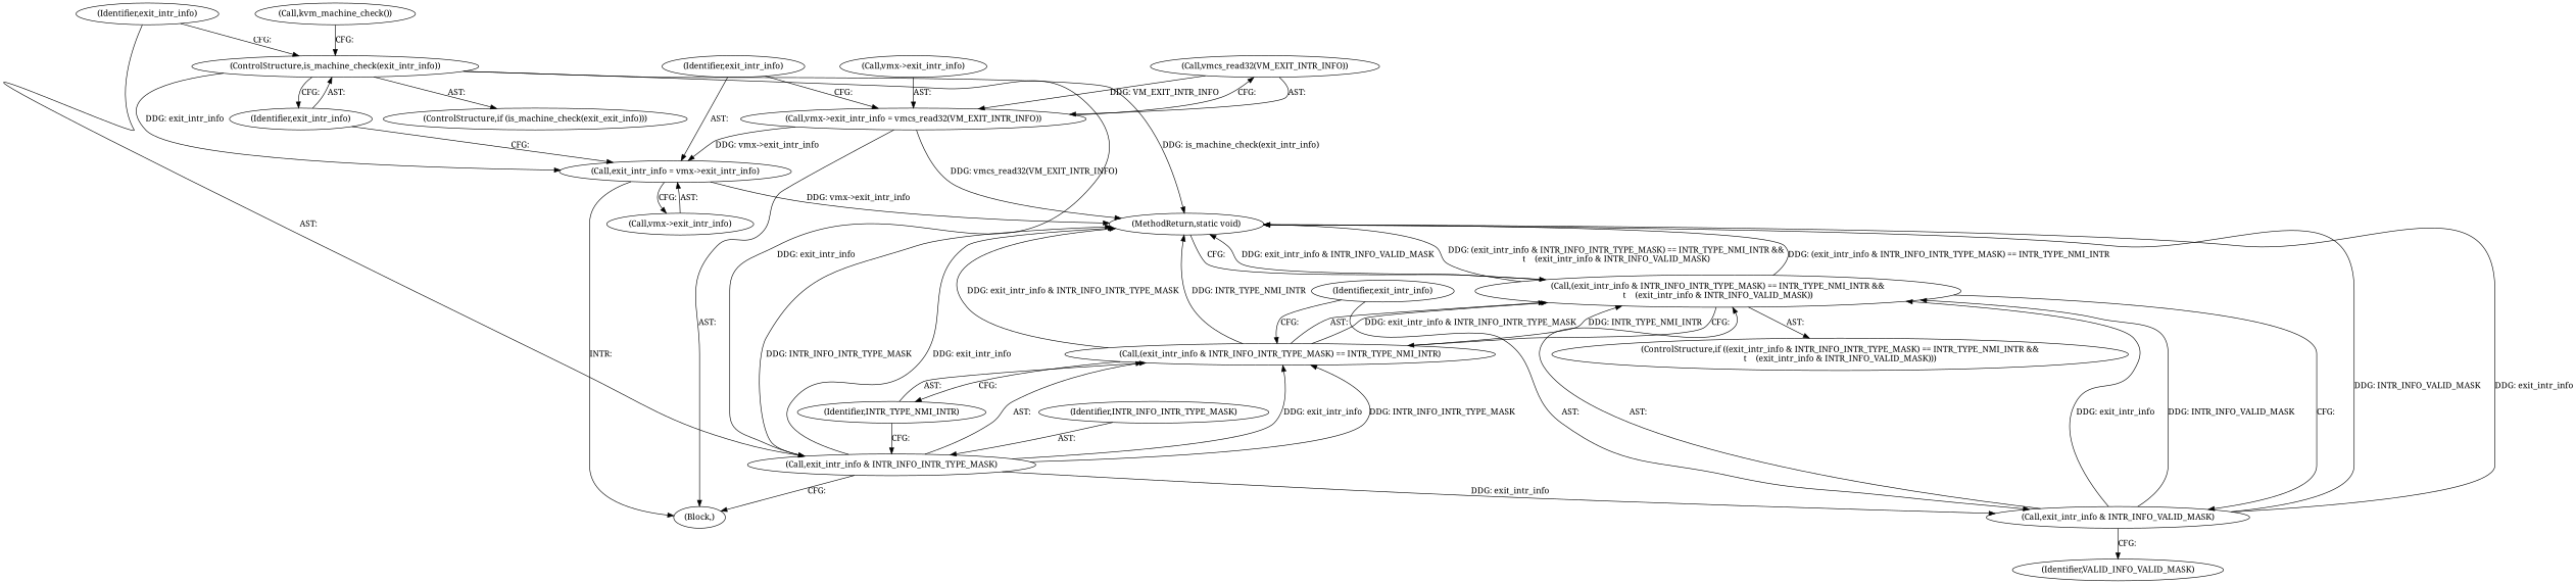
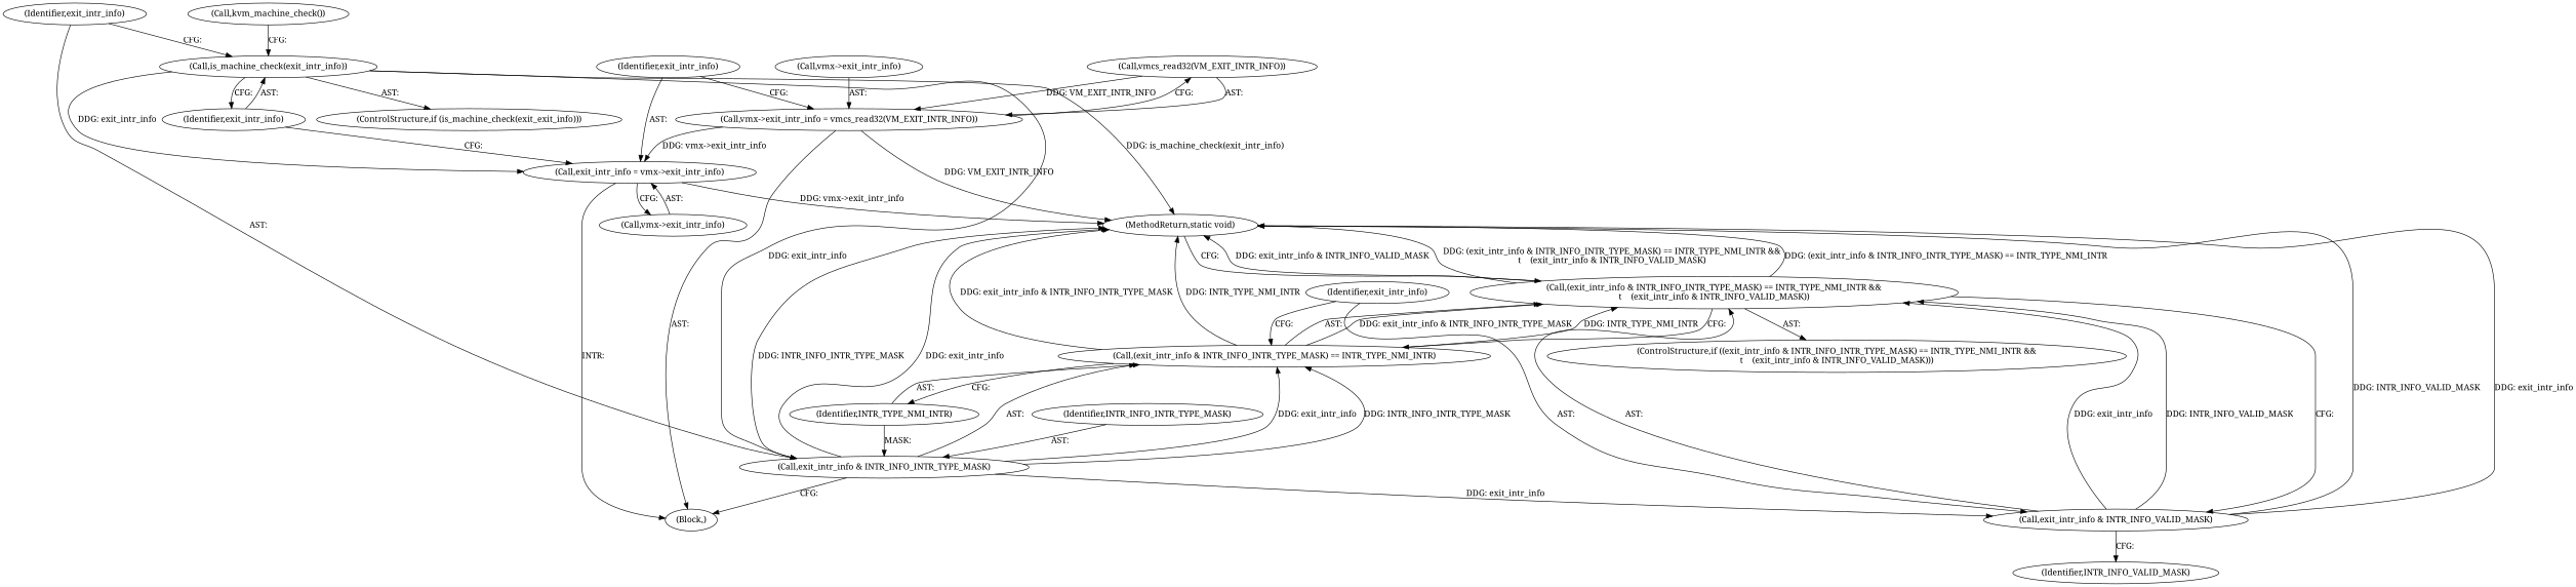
  digraph {
    fontname="Noto Serif"
    node [fontname="Noto Serif"]
    edge [fontname="Noto Serif"]
    n1 [label="(Call,vmcs_read32(VM_EXIT_INTR_INFO))"]
    n2 [label="(Call,vmx->exit_intr_info = vmcs_read32(VM_EXIT_INTR_INFO))"]
    n3 [label="(MethodReturn,static void)"]
    n4 [label="(Call,exit_intr_info = vmx->exit_intr_info)"]
    n5 [label="(Block,)"]
    n6 [label="(Call,(exit_intr_info & INTR_INFO_INTR_TYPE_MASK) == INTR_TYPE_NMI_INTR &&\n\t    (exit_intr_info & INTR_INFO_VALID_MASK))"]
    n7 [label="(Call,vmx->exit_intr_info)"]
-   n8 [label="(ControlStructure,is_machine_check(exit_intr_info))"]
+   n8 [label="(Call,is_machine_check(exit_intr_info))"]
    n9 [label="(Call,exit_intr_info & INTR_INFO_INTR_TYPE_MASK)"]
    n10 [label="(Identifier,exit_intr_info)"]
    n11 [label="(ControlStructure,if (is_machine_check(exit_exit_info)))"]
    n12 [label="(Call,(exit_intr_info & INTR_INFO_INTR_TYPE_MASK) == INTR_TYPE_NMI_INTR)"]
    n13 [label="(Call,exit_intr_info & INTR_INFO_VALID_MASK)"]
    n14 [label="(Identifier,INTR_TYPE_NMI_INTR)"]
-   n15 [label="(Identifier,VALID_INFO_VALID_MASK)"]
+   n15 [label="(Identifier,INTR_INFO_VALID_MASK)"]
    n16 [label="(Identifier,INTR_INFO_INTR_TYPE_MASK)"]
    n17 [label="(ControlStructure,if ((exit_intr_info & INTR_INFO_INTR_TYPE_MASK) == INTR_TYPE_NMI_INTR &&\n\t    (exit_intr_info & INTR_INFO_VALID_MASK)))"]
    n18 [label="(Identifier,exit_intr_info)"]
    n19 [label="(Call,kvm_machine_check())"]
    n20 [label="(Call,vmx->exit_intr_info)"]
    n21 [label="(Identifier,exit_intr_info)"]
    n22 [label="(Identifier,exit_intr_info)"]
    n1 -> n2 [label="AST: "]
    n1 -> n2 [label="DDG: VM_EXIT_INTR_INFO"]
    n2 -> n1 [label="CFG: "]
-   n2 -> n3 [label="DDG: vmcs_read32(VM_EXIT_INTR_INFO)"]
+   n2 -> n3 [label="DDG: VM_EXIT_INTR_INFO"]
    n2 -> n4 [label="DDG: vmx->exit_intr_info"]
    n2 -> n5 [label="AST: "]
    n3 -> n6 [label="CFG: "]
    n4 -> n3 [label="DDG: vmx->exit_intr_info"]
    n4 -> n5 [label="INTR: "]
    n4 -> n7 [label="CFG: "]
    n6 -> n3 [label="DDG: exit_intr_info & INTR_INFO_VALID_MASK"]
    n6 -> n3 [label="DDG: (exit_intr_info & INTR_INFO_INTR_TYPE_MASK) == INTR_TYPE_NMI_INTR &&\n\t    (exit_intr_info & INTR_INFO_VALID_MASK)"]
    n6 -> n3 [label="DDG: (exit_intr_info & INTR_INFO_INTR_TYPE_MASK) == INTR_TYPE_NMI_INTR"]
    n6 -> n12 [label="CFG: "]
    n6 -> n13 [label="CFG: "]
    n6 -> n17 [label="AST: "]
    n7 -> n4 [label="AST: "]
    n8 -> n3 [label="DDG: is_machine_check(exit_intr_info)"]
    n8 -> n4 [label="DDG: exit_intr_info"]
    n8 -> n9 [label="DDG: exit_intr_info"]
    n8 -> n10 [label="CFG: "]
    n8 -> n11 [label="AST: "]
    n9 -> n3 [label="DDG: INTR_INFO_INTR_TYPE_MASK"]
    n9 -> n3 [label="DDG: exit_intr_info"]
    n9 -> n5 [label="CFG: "]
    n9 -> n12 [label="AST: "]
    n9 -> n12 [label="DDG: exit_intr_info"]
    n9 -> n12 [label="DDG: INTR_INFO_INTR_TYPE_MASK"]
    n9 -> n13 [label="DDG: exit_intr_info"]
    n10 -> n4 [label="CFG: "]
    n10 -> n8 [label="AST: "]
    n12 -> n3 [label="DDG: INTR_TYPE_NMI_INTR"]
    n12 -> n3 [label="DDG: exit_intr_info & INTR_INFO_INTR_TYPE_MASK"]
    n12 -> n6 [label="AST: "]
    n12 -> n6 [label="DDG: exit_intr_info & INTR_INFO_INTR_TYPE_MASK"]
    n12 -> n6 [label="DDG: INTR_TYPE_NMI_INTR"]
    n12 -> n14 [label="CFG: "]
    n13 -> n3 [label="DDG: INTR_INFO_VALID_MASK"]
    n13 -> n3 [label="DDG: exit_intr_info"]
    n13 -> n6 [label="AST: "]
    n13 -> n6 [label="DDG: exit_intr_info"]
    n13 -> n6 [label="DDG: INTR_INFO_VALID_MASK"]
    n13 -> n15 [label="CFG: "]
-   n14 -> n9 [label="CFG: "]
+   n14 -> n9 [label="MASK: "]
    n14 -> n12 [label="AST: "]
    n16 -> n9 [label="AST: "]
    n18 -> n2 [label="CFG: "]
    n18 -> n4 [label="AST: "]
    n19 -> n8 [label="CFG: "]
    n20 -> n2 [label="AST: "]
    n21 -> n8 [label="CFG: "]
    n21 -> n9 [label="AST: "]
    n22 -> n12 [label="CFG: "]
    n22 -> n13 [label="AST: "]
  }
